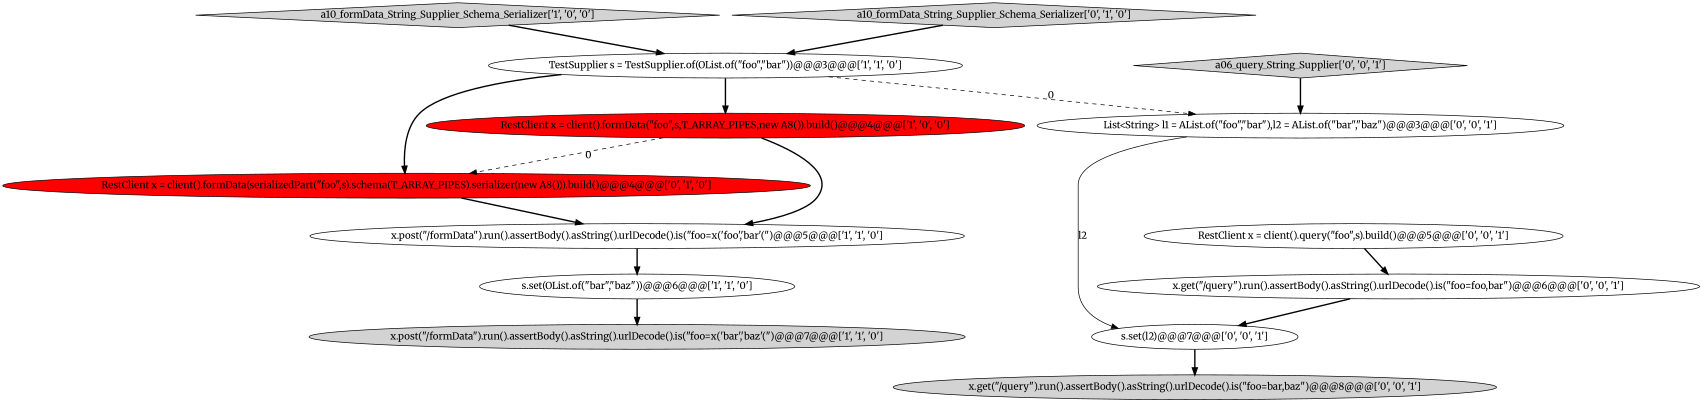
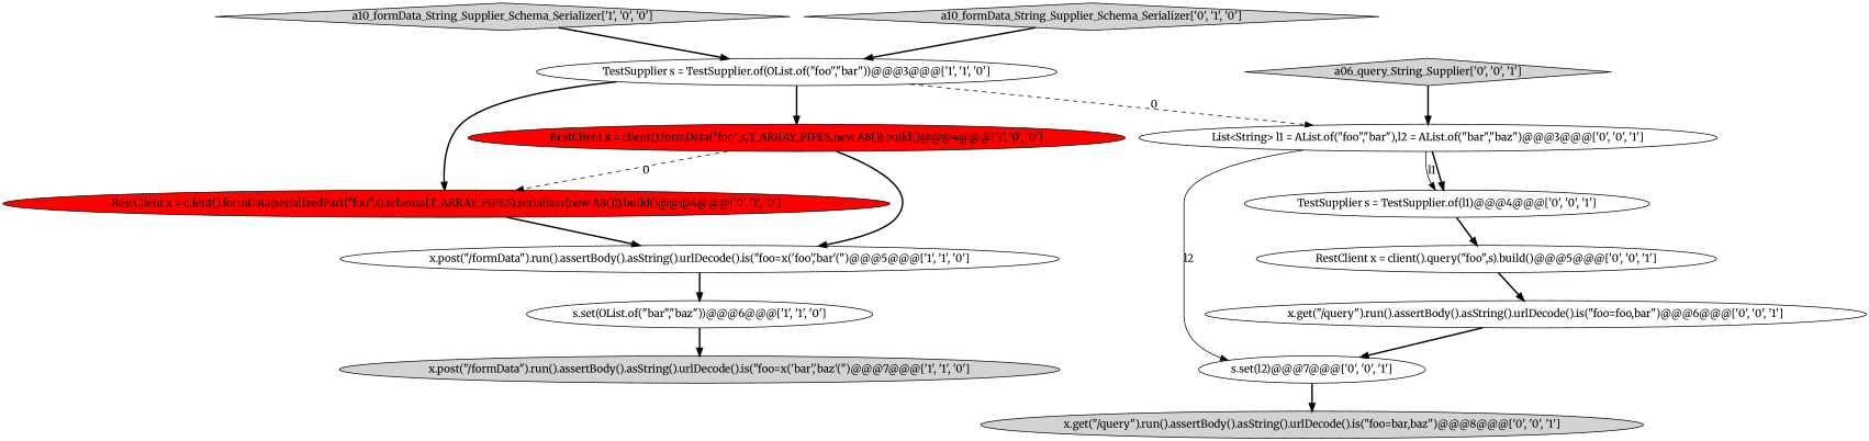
  digraph {
    fontname=Merriweather
    node [fillcolor=white shape=ellipse style=filled fontname=Merriweather]
    edge [style=bold fontname=Merriweather]
    n1 [label="RestClient x = client().query(\"foo\",s).build()@@@5@@@['0', '0', '1']"]
    n2 [label="x.get(\"/query\").run().assertBody().asString().urlDecode().is(\"foo=foo,bar\")@@@6@@@['0', '0', '1']"]
    n3 [fillcolor=red label="RestClient x = client().formData(\"foo\",s,T_ARRAY_PIPES,new A8()).build()@@@4@@@['1', '0', '0']"]
    n4 [fillcolor=red label="RestClient x = client().formData(serializedPart(\"foo\",s).schema(T_ARRAY_PIPES).serializer(new A8())).build()@@@4@@@['0', '1', '0']"]
    n5 [label="x.post(\"/formData\").run().assertBody().asString().urlDecode().is(\"foo=x('foo','bar'(\")@@@5@@@['1', '1', '0']"]
+   n6 [label="TestSupplier s = TestSupplier.of(l1)@@@4@@@['0', '0', '1']"]
    n7 [label="List<String> l1 = AList.of(\"foo\",\"bar\"),l2 = AList.of(\"bar\",\"baz\")@@@3@@@['0', '0', '1']"]
    n8 [label="s.set(l2)@@@7@@@['0', '0', '1']"]
    n9 [fillcolor=lightgray label="a10_formData_String_Supplier_Schema_Serializer['1', '0', '0']" shape=diamond]
    n10 [label="TestSupplier s = TestSupplier.of(OList.of(\"foo\",\"bar\"))@@@3@@@['1', '1', '0']"]
    n11 [label="s.set(OList.of(\"bar\",\"baz\"))@@@6@@@['1', '1', '0']"]
    n12 [fillcolor=lightgray label="x.post(\"/formData\").run().assertBody().asString().urlDecode().is(\"foo=x('bar','baz'(\")@@@7@@@['1', '1', '0']"]
    n13 [fillcolor=lightgray label="a06_query_String_Supplier['0', '0', '1']" shape=diamond]
    n14 [fillcolor=lightgray label="a10_formData_String_Supplier_Schema_Serializer['0', '1', '0']" shape=diamond]
    n15 [fillcolor=lightgray label="x.get(\"/query\").run().assertBody().asString().urlDecode().is(\"foo=bar,baz\")@@@8@@@['0', '0', '1']"]
    n1 -> n2
    n2 -> n8
    n3 -> n4 [label=0 style=dashed]
    n3 -> n5
    n4 -> n5
    n5 -> n11
+   n6 -> n1
+   n7 -> n6
+   n7 -> n6 [label=l1 style=solid]
    n7 -> n8 [label=l2 style=solid]
    n8 -> n15
    n9 -> n10
    n10 -> n3
    n10 -> n4
    n10 -> n7 [label=0 style=dashed]
    n11 -> n12
    n13 -> n7
    n14 -> n10
  }
